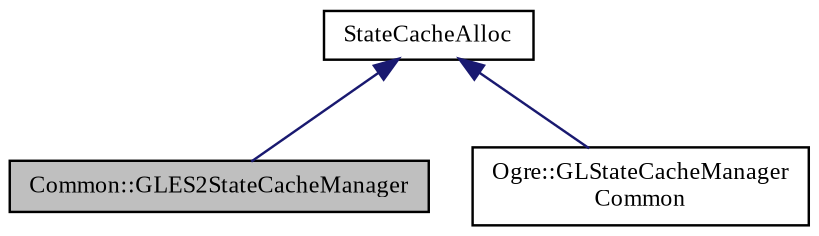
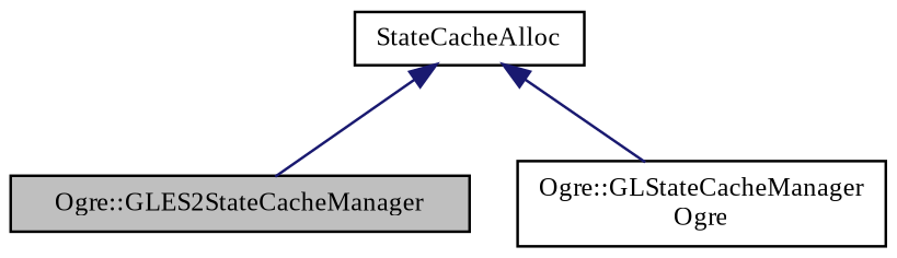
  digraph {
    fontname="Liberation Serif"
    node [color=black fontname="Liberation Serif" fontsize=10 shape=record]
    edge [color=midnightblue dir=back fontname="Liberation Serif" fontsize=10 labelfontname=Helvetica labelfontsize=10 style=solid]
-   n1 [fillcolor=grey75 fontcolor=black height=0.2 label="Common::GLES2StateCacheManager" style=filled width=0.4]
-   n2 [height=0.2 label="Ogre::GLStateCacheManager\lCommon" width=0.4]
+   n1 [fillcolor=grey75 fontcolor=black height=0.2 label="Ogre::GLES2StateCacheManager" style=filled width=0.4]
+   n2 [height=0.2 label="Ogre::GLStateCacheManager\lOgre" width=0.4]
    n3 [height=0.2 label=StateCacheAlloc width=0.4]
    n3 -> n1
    n3 -> n2
  }
